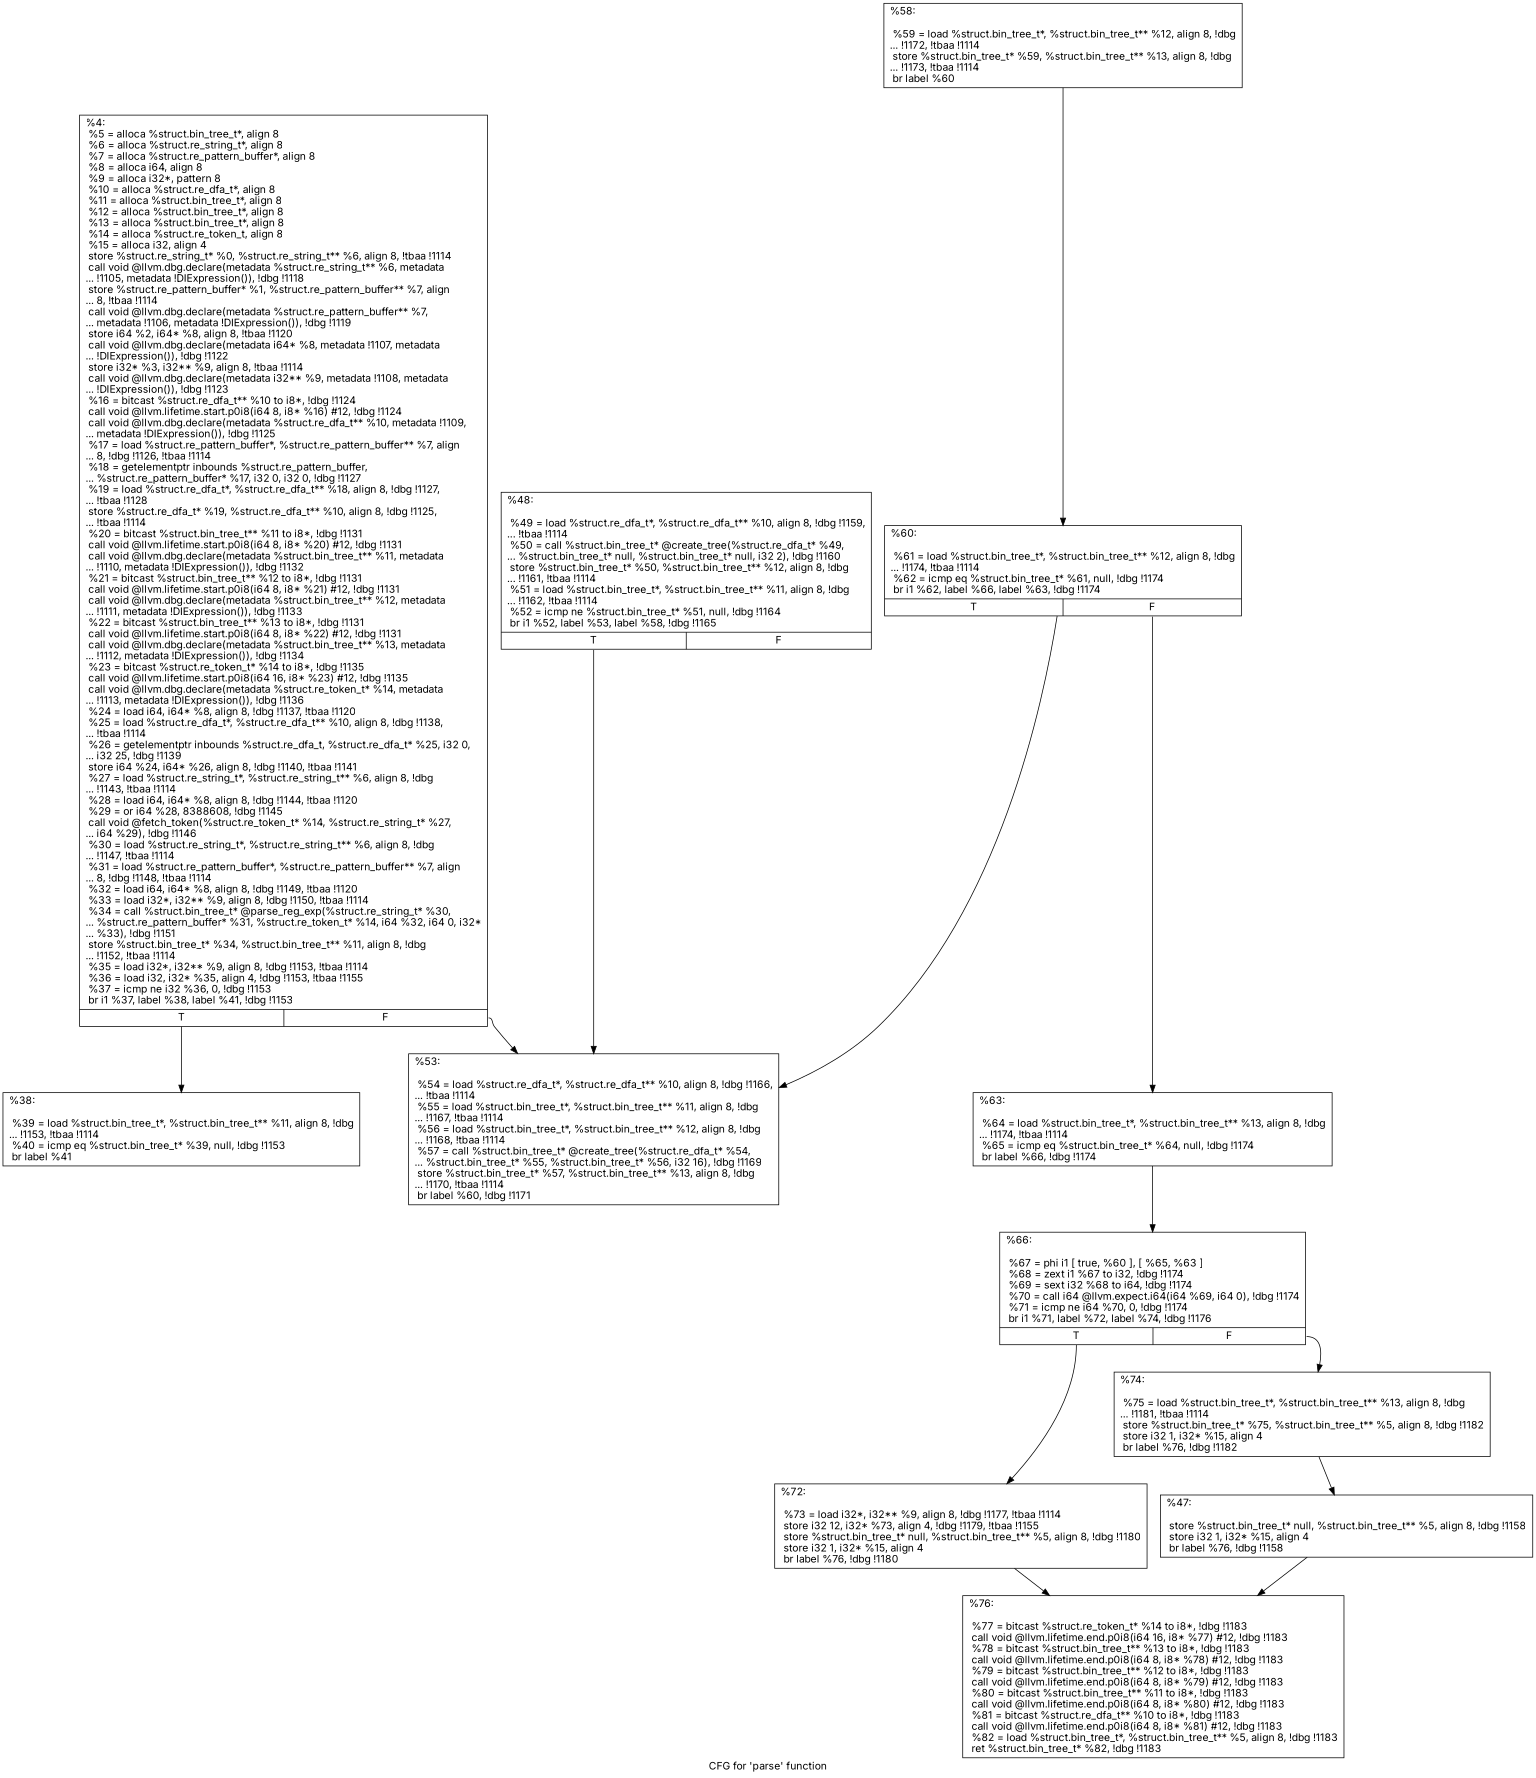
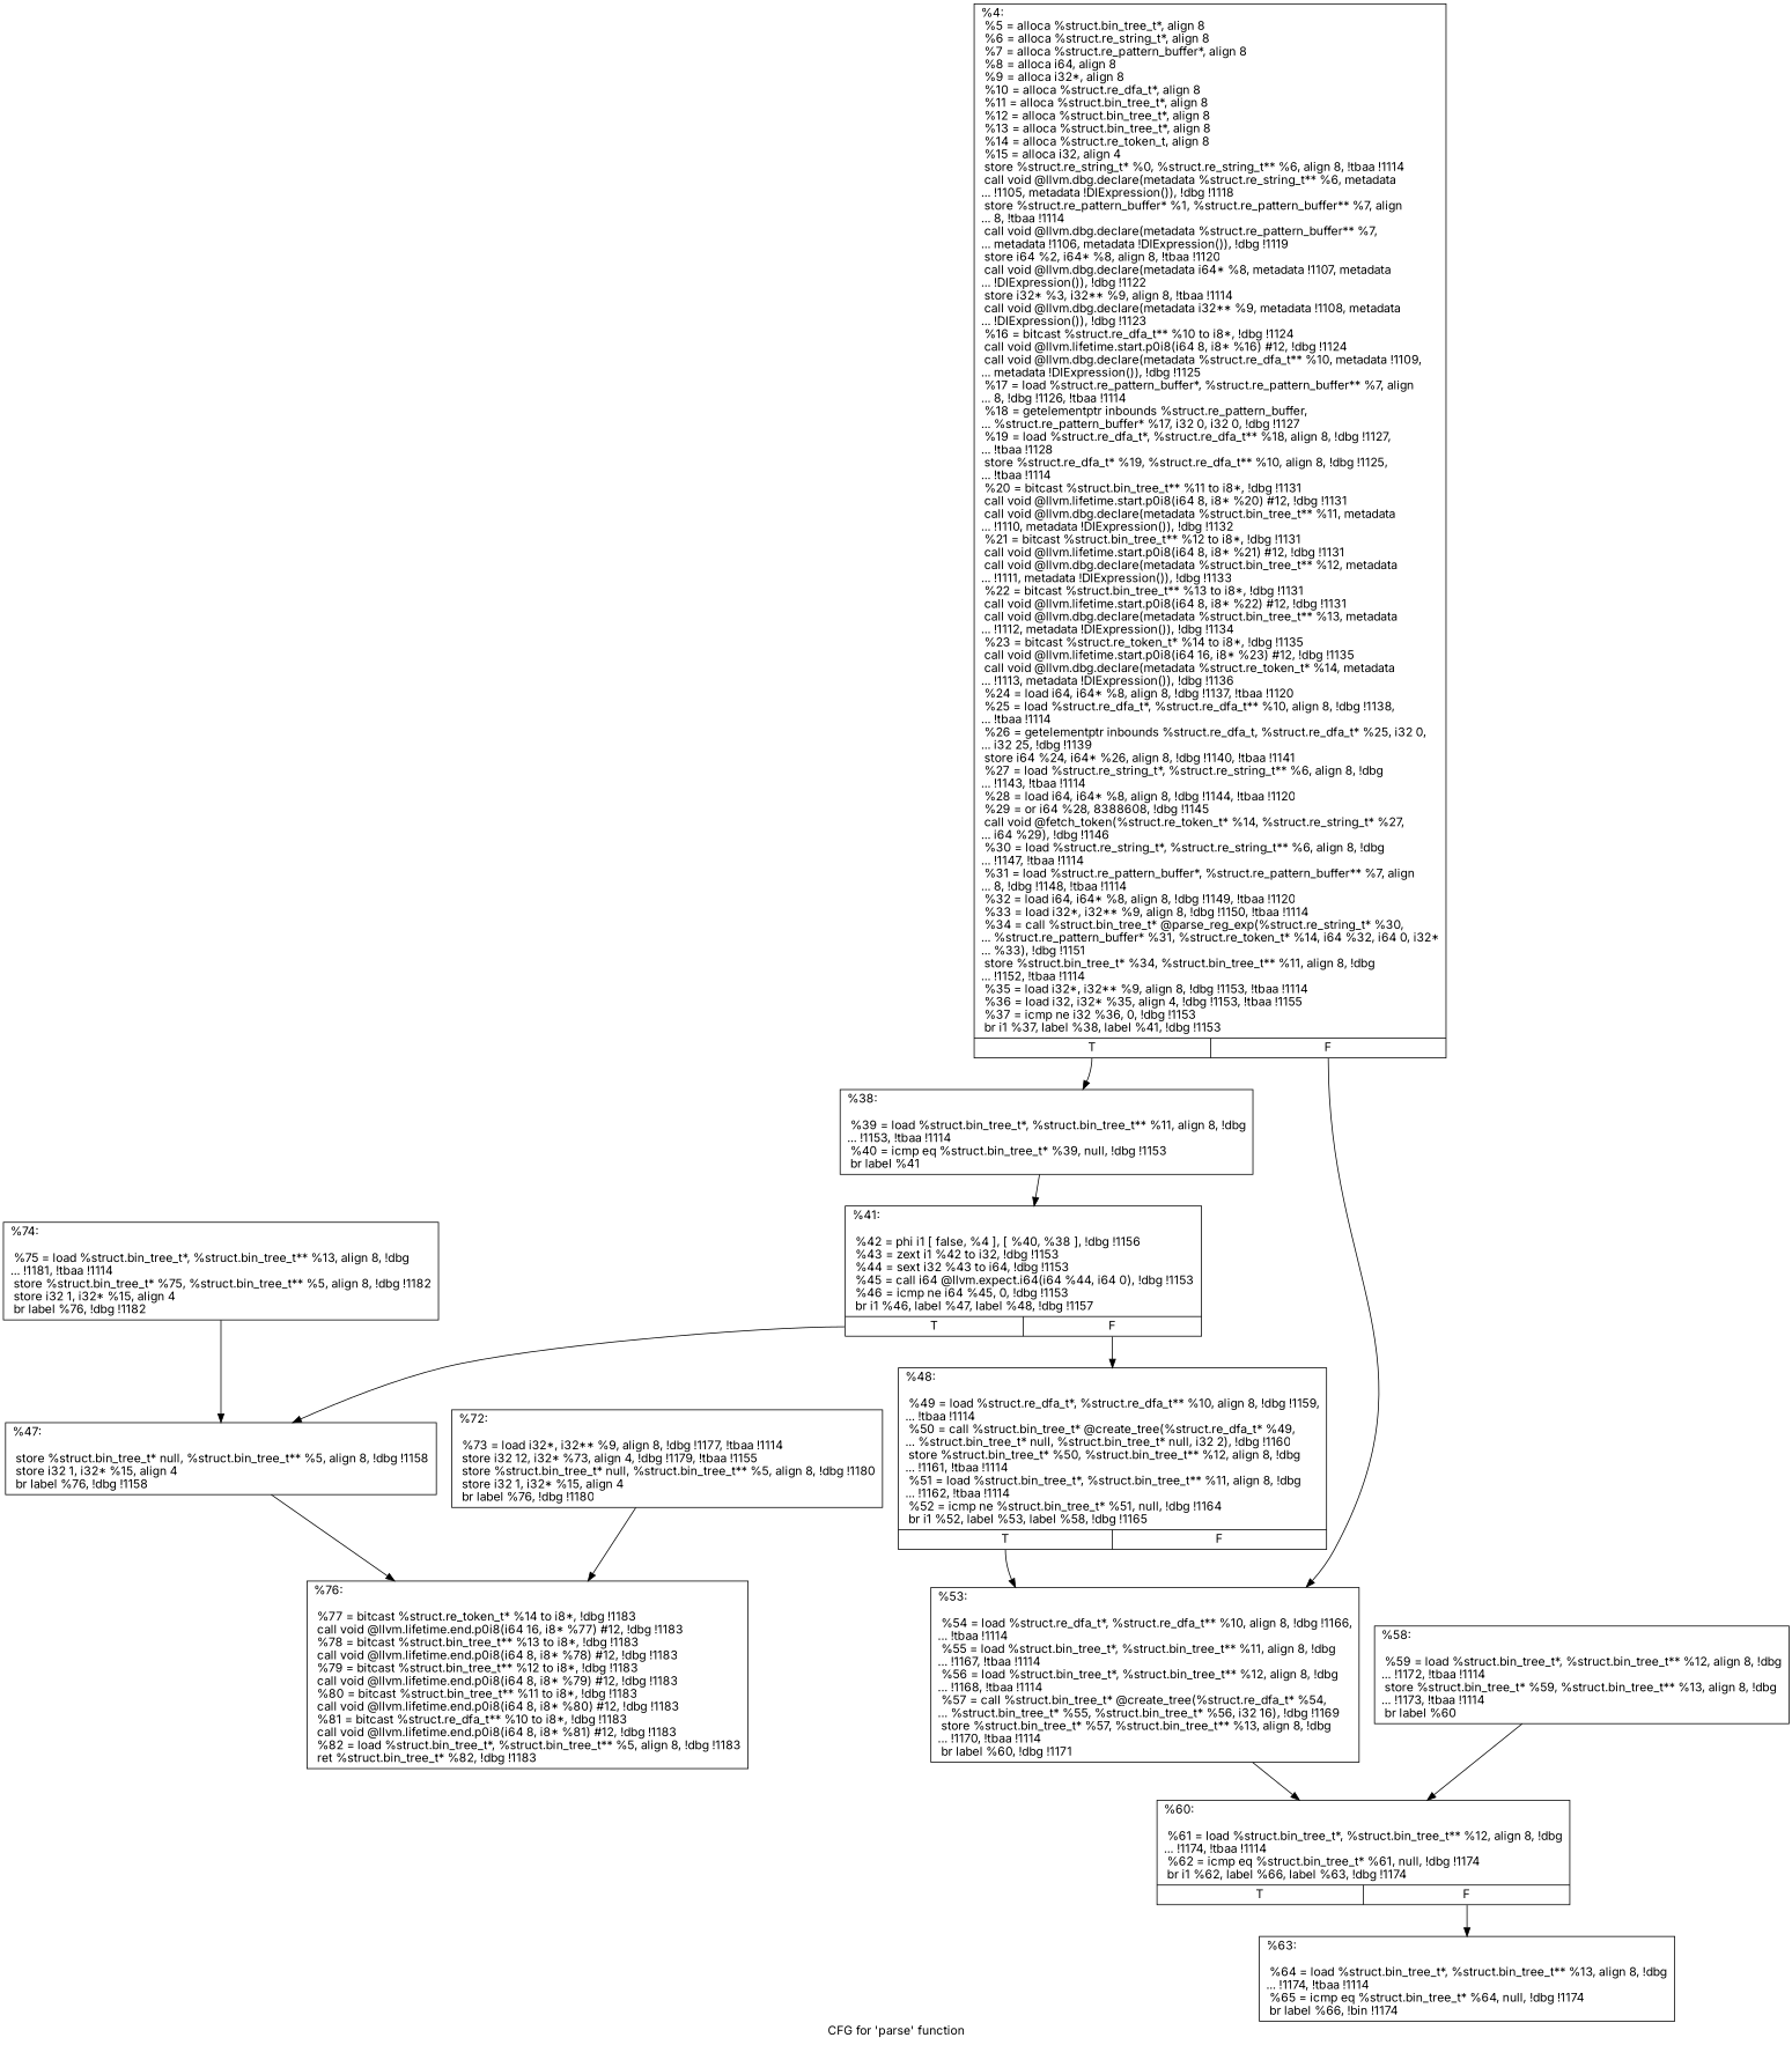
  digraph {
    fontname=Inter
    label="CFG for 'parse' function"
    node [fontname=Inter shape=record]
    edge [fontname=Inter]
-   n1 [label="{%4:\l  %5 = alloca %struct.bin_tree_t*, align 8\l  %6 = alloca %struct.re_string_t*, align 8\l  %7 = alloca %struct.re_pattern_buffer*, align 8\l  %8 = alloca i64, align 8\l  %9 = alloca i32*, pattern 8\l  %10 = alloca %struct.re_dfa_t*, align 8\l  %11 = alloca %struct.bin_tree_t*, align 8\l  %12 = alloca %struct.bin_tree_t*, align 8\l  %13 = alloca %struct.bin_tree_t*, align 8\l  %14 = alloca %struct.re_token_t, align 8\l  %15 = alloca i32, align 4\l  store %struct.re_string_t* %0, %struct.re_string_t** %6, align 8, !tbaa !1114\l  call void @llvm.dbg.declare(metadata %struct.re_string_t** %6, metadata\l... !1105, metadata !DIExpression()), !dbg !1118\l  store %struct.re_pattern_buffer* %1, %struct.re_pattern_buffer** %7, align\l... 8, !tbaa !1114\l  call void @llvm.dbg.declare(metadata %struct.re_pattern_buffer** %7,\l... metadata !1106, metadata !DIExpression()), !dbg !1119\l  store i64 %2, i64* %8, align 8, !tbaa !1120\l  call void @llvm.dbg.declare(metadata i64* %8, metadata !1107, metadata\l... !DIExpression()), !dbg !1122\l  store i32* %3, i32** %9, align 8, !tbaa !1114\l  call void @llvm.dbg.declare(metadata i32** %9, metadata !1108, metadata\l... !DIExpression()), !dbg !1123\l  %16 = bitcast %struct.re_dfa_t** %10 to i8*, !dbg !1124\l  call void @llvm.lifetime.start.p0i8(i64 8, i8* %16) #12, !dbg !1124\l  call void @llvm.dbg.declare(metadata %struct.re_dfa_t** %10, metadata !1109,\l... metadata !DIExpression()), !dbg !1125\l  %17 = load %struct.re_pattern_buffer*, %struct.re_pattern_buffer** %7, align\l... 8, !dbg !1126, !tbaa !1114\l  %18 = getelementptr inbounds %struct.re_pattern_buffer,\l... %struct.re_pattern_buffer* %17, i32 0, i32 0, !dbg !1127\l  %19 = load %struct.re_dfa_t*, %struct.re_dfa_t** %18, align 8, !dbg !1127,\l... !tbaa !1128\l  store %struct.re_dfa_t* %19, %struct.re_dfa_t** %10, align 8, !dbg !1125,\l... !tbaa !1114\l  %20 = bitcast %struct.bin_tree_t** %11 to i8*, !dbg !1131\l  call void @llvm.lifetime.start.p0i8(i64 8, i8* %20) #12, !dbg !1131\l  call void @llvm.dbg.declare(metadata %struct.bin_tree_t** %11, metadata\l... !1110, metadata !DIExpression()), !dbg !1132\l  %21 = bitcast %struct.bin_tree_t** %12 to i8*, !dbg !1131\l  call void @llvm.lifetime.start.p0i8(i64 8, i8* %21) #12, !dbg !1131\l  call void @llvm.dbg.declare(metadata %struct.bin_tree_t** %12, metadata\l... !1111, metadata !DIExpression()), !dbg !1133\l  %22 = bitcast %struct.bin_tree_t** %13 to i8*, !dbg !1131\l  call void @llvm.lifetime.start.p0i8(i64 8, i8* %22) #12, !dbg !1131\l  call void @llvm.dbg.declare(metadata %struct.bin_tree_t** %13, metadata\l... !1112, metadata !DIExpression()), !dbg !1134\l  %23 = bitcast %struct.re_token_t* %14 to i8*, !dbg !1135\l  call void @llvm.lifetime.start.p0i8(i64 16, i8* %23) #12, !dbg !1135\l  call void @llvm.dbg.declare(metadata %struct.re_token_t* %14, metadata\l... !1113, metadata !DIExpression()), !dbg !1136\l  %24 = load i64, i64* %8, align 8, !dbg !1137, !tbaa !1120\l  %25 = load %struct.re_dfa_t*, %struct.re_dfa_t** %10, align 8, !dbg !1138,\l... !tbaa !1114\l  %26 = getelementptr inbounds %struct.re_dfa_t, %struct.re_dfa_t* %25, i32 0,\l... i32 25, !dbg !1139\l  store i64 %24, i64* %26, align 8, !dbg !1140, !tbaa !1141\l  %27 = load %struct.re_string_t*, %struct.re_string_t** %6, align 8, !dbg\l... !1143, !tbaa !1114\l  %28 = load i64, i64* %8, align 8, !dbg !1144, !tbaa !1120\l  %29 = or i64 %28, 8388608, !dbg !1145\l  call void @fetch_token(%struct.re_token_t* %14, %struct.re_string_t* %27,\l... i64 %29), !dbg !1146\l  %30 = load %struct.re_string_t*, %struct.re_string_t** %6, align 8, !dbg\l... !1147, !tbaa !1114\l  %31 = load %struct.re_pattern_buffer*, %struct.re_pattern_buffer** %7, align\l... 8, !dbg !1148, !tbaa !1114\l  %32 = load i64, i64* %8, align 8, !dbg !1149, !tbaa !1120\l  %33 = load i32*, i32** %9, align 8, !dbg !1150, !tbaa !1114\l  %34 = call %struct.bin_tree_t* @parse_reg_exp(%struct.re_string_t* %30,\l... %struct.re_pattern_buffer* %31, %struct.re_token_t* %14, i64 %32, i64 0, i32*\l... %33), !dbg !1151\l  store %struct.bin_tree_t* %34, %struct.bin_tree_t** %11, align 8, !dbg\l... !1152, !tbaa !1114\l  %35 = load i32*, i32** %9, align 8, !dbg !1153, !tbaa !1114\l  %36 = load i32, i32* %35, align 4, !dbg !1153, !tbaa !1155\l  %37 = icmp ne i32 %36, 0, !dbg !1153\l  br i1 %37, label %38, label %41, !dbg !1153\l|{<s0>T|<s1>F}}"]
+   n1 [label="{%4:\l  %5 = alloca %struct.bin_tree_t*, align 8\l  %6 = alloca %struct.re_string_t*, align 8\l  %7 = alloca %struct.re_pattern_buffer*, align 8\l  %8 = alloca i64, align 8\l  %9 = alloca i32*, align 8\l  %10 = alloca %struct.re_dfa_t*, align 8\l  %11 = alloca %struct.bin_tree_t*, align 8\l  %12 = alloca %struct.bin_tree_t*, align 8\l  %13 = alloca %struct.bin_tree_t*, align 8\l  %14 = alloca %struct.re_token_t, align 8\l  %15 = alloca i32, align 4\l  store %struct.re_string_t* %0, %struct.re_string_t** %6, align 8, !tbaa !1114\l  call void @llvm.dbg.declare(metadata %struct.re_string_t** %6, metadata\l... !1105, metadata !DIExpression()), !dbg !1118\l  store %struct.re_pattern_buffer* %1, %struct.re_pattern_buffer** %7, align\l... 8, !tbaa !1114\l  call void @llvm.dbg.declare(metadata %struct.re_pattern_buffer** %7,\l... metadata !1106, metadata !DIExpression()), !dbg !1119\l  store i64 %2, i64* %8, align 8, !tbaa !1120\l  call void @llvm.dbg.declare(metadata i64* %8, metadata !1107, metadata\l... !DIExpression()), !dbg !1122\l  store i32* %3, i32** %9, align 8, !tbaa !1114\l  call void @llvm.dbg.declare(metadata i32** %9, metadata !1108, metadata\l... !DIExpression()), !dbg !1123\l  %16 = bitcast %struct.re_dfa_t** %10 to i8*, !dbg !1124\l  call void @llvm.lifetime.start.p0i8(i64 8, i8* %16) #12, !dbg !1124\l  call void @llvm.dbg.declare(metadata %struct.re_dfa_t** %10, metadata !1109,\l... metadata !DIExpression()), !dbg !1125\l  %17 = load %struct.re_pattern_buffer*, %struct.re_pattern_buffer** %7, align\l... 8, !dbg !1126, !tbaa !1114\l  %18 = getelementptr inbounds %struct.re_pattern_buffer,\l... %struct.re_pattern_buffer* %17, i32 0, i32 0, !dbg !1127\l  %19 = load %struct.re_dfa_t*, %struct.re_dfa_t** %18, align 8, !dbg !1127,\l... !tbaa !1128\l  store %struct.re_dfa_t* %19, %struct.re_dfa_t** %10, align 8, !dbg !1125,\l... !tbaa !1114\l  %20 = bitcast %struct.bin_tree_t** %11 to i8*, !dbg !1131\l  call void @llvm.lifetime.start.p0i8(i64 8, i8* %20) #12, !dbg !1131\l  call void @llvm.dbg.declare(metadata %struct.bin_tree_t** %11, metadata\l... !1110, metadata !DIExpression()), !dbg !1132\l  %21 = bitcast %struct.bin_tree_t** %12 to i8*, !dbg !1131\l  call void @llvm.lifetime.start.p0i8(i64 8, i8* %21) #12, !dbg !1131\l  call void @llvm.dbg.declare(metadata %struct.bin_tree_t** %12, metadata\l... !1111, metadata !DIExpression()), !dbg !1133\l  %22 = bitcast %struct.bin_tree_t** %13 to i8*, !dbg !1131\l  call void @llvm.lifetime.start.p0i8(i64 8, i8* %22) #12, !dbg !1131\l  call void @llvm.dbg.declare(metadata %struct.bin_tree_t** %13, metadata\l... !1112, metadata !DIExpression()), !dbg !1134\l  %23 = bitcast %struct.re_token_t* %14 to i8*, !dbg !1135\l  call void @llvm.lifetime.start.p0i8(i64 16, i8* %23) #12, !dbg !1135\l  call void @llvm.dbg.declare(metadata %struct.re_token_t* %14, metadata\l... !1113, metadata !DIExpression()), !dbg !1136\l  %24 = load i64, i64* %8, align 8, !dbg !1137, !tbaa !1120\l  %25 = load %struct.re_dfa_t*, %struct.re_dfa_t** %10, align 8, !dbg !1138,\l... !tbaa !1114\l  %26 = getelementptr inbounds %struct.re_dfa_t, %struct.re_dfa_t* %25, i32 0,\l... i32 25, !dbg !1139\l  store i64 %24, i64* %26, align 8, !dbg !1140, !tbaa !1141\l  %27 = load %struct.re_string_t*, %struct.re_string_t** %6, align 8, !dbg\l... !1143, !tbaa !1114\l  %28 = load i64, i64* %8, align 8, !dbg !1144, !tbaa !1120\l  %29 = or i64 %28, 8388608, !dbg !1145\l  call void @fetch_token(%struct.re_token_t* %14, %struct.re_string_t* %27,\l... i64 %29), !dbg !1146\l  %30 = load %struct.re_string_t*, %struct.re_string_t** %6, align 8, !dbg\l... !1147, !tbaa !1114\l  %31 = load %struct.re_pattern_buffer*, %struct.re_pattern_buffer** %7, align\l... 8, !dbg !1148, !tbaa !1114\l  %32 = load i64, i64* %8, align 8, !dbg !1149, !tbaa !1120\l  %33 = load i32*, i32** %9, align 8, !dbg !1150, !tbaa !1114\l  %34 = call %struct.bin_tree_t* @parse_reg_exp(%struct.re_string_t* %30,\l... %struct.re_pattern_buffer* %31, %struct.re_token_t* %14, i64 %32, i64 0, i32*\l... %33), !dbg !1151\l  store %struct.bin_tree_t* %34, %struct.bin_tree_t** %11, align 8, !dbg\l... !1152, !tbaa !1114\l  %35 = load i32*, i32** %9, align 8, !dbg !1153, !tbaa !1114\l  %36 = load i32, i32* %35, align 4, !dbg !1153, !tbaa !1155\l  %37 = icmp ne i32 %36, 0, !dbg !1153\l  br i1 %37, label %38, label %41, !dbg !1153\l|{<s0>T|<s1>F}}"]
    n2 [label="{%38:\l\l  %39 = load %struct.bin_tree_t*, %struct.bin_tree_t** %11, align 8, !dbg\l... !1153, !tbaa !1114\l  %40 = icmp eq %struct.bin_tree_t* %39, null, !dbg !1153\l  br label %41\l}"]
    n3 [label="{%53:\l\l  %54 = load %struct.re_dfa_t*, %struct.re_dfa_t** %10, align 8, !dbg !1166,\l... !tbaa !1114\l  %55 = load %struct.bin_tree_t*, %struct.bin_tree_t** %11, align 8, !dbg\l... !1167, !tbaa !1114\l  %56 = load %struct.bin_tree_t*, %struct.bin_tree_t** %12, align 8, !dbg\l... !1168, !tbaa !1114\l  %57 = call %struct.bin_tree_t* @create_tree(%struct.re_dfa_t* %54,\l... %struct.bin_tree_t* %55, %struct.bin_tree_t* %56, i32 16), !dbg !1169\l  store %struct.bin_tree_t* %57, %struct.bin_tree_t** %13, align 8, !dbg\l... !1170, !tbaa !1114\l  br label %60, !dbg !1171\l}"]
+   n4 [label="{%41:\l\l  %42 = phi i1 [ false, %4 ], [ %40, %38 ], !dbg !1156\l  %43 = zext i1 %42 to i32, !dbg !1153\l  %44 = sext i32 %43 to i64, !dbg !1153\l  %45 = call i64 @llvm.expect.i64(i64 %44, i64 0), !dbg !1153\l  %46 = icmp ne i64 %45, 0, !dbg !1153\l  br i1 %46, label %47, label %48, !dbg !1157\l|{<s0>T|<s1>F}}"]
    n5 [label="{%47:\l\l  store %struct.bin_tree_t* null, %struct.bin_tree_t** %5, align 8, !dbg !1158\l  store i32 1, i32* %15, align 4\l  br label %76, !dbg !1158\l}"]
    n6 [label="{%48:\l\l  %49 = load %struct.re_dfa_t*, %struct.re_dfa_t** %10, align 8, !dbg !1159,\l... !tbaa !1114\l  %50 = call %struct.bin_tree_t* @create_tree(%struct.re_dfa_t* %49,\l... %struct.bin_tree_t* null, %struct.bin_tree_t* null, i32 2), !dbg !1160\l  store %struct.bin_tree_t* %50, %struct.bin_tree_t** %12, align 8, !dbg\l... !1161, !tbaa !1114\l  %51 = load %struct.bin_tree_t*, %struct.bin_tree_t** %11, align 8, !dbg\l... !1162, !tbaa !1114\l  %52 = icmp ne %struct.bin_tree_t* %51, null, !dbg !1164\l  br i1 %52, label %53, label %58, !dbg !1165\l|{<s0>T|<s1>F}}"]
    n7 [label="{%76:\l\l  %77 = bitcast %struct.re_token_t* %14 to i8*, !dbg !1183\l  call void @llvm.lifetime.end.p0i8(i64 16, i8* %77) #12, !dbg !1183\l  %78 = bitcast %struct.bin_tree_t** %13 to i8*, !dbg !1183\l  call void @llvm.lifetime.end.p0i8(i64 8, i8* %78) #12, !dbg !1183\l  %79 = bitcast %struct.bin_tree_t** %12 to i8*, !dbg !1183\l  call void @llvm.lifetime.end.p0i8(i64 8, i8* %79) #12, !dbg !1183\l  %80 = bitcast %struct.bin_tree_t** %11 to i8*, !dbg !1183\l  call void @llvm.lifetime.end.p0i8(i64 8, i8* %80) #12, !dbg !1183\l  %81 = bitcast %struct.re_dfa_t** %10 to i8*, !dbg !1183\l  call void @llvm.lifetime.end.p0i8(i64 8, i8* %81) #12, !dbg !1183\l  %82 = load %struct.bin_tree_t*, %struct.bin_tree_t** %5, align 8, !dbg !1183\l  ret %struct.bin_tree_t* %82, !dbg !1183\l}"]
    n8 [label="{%60:\l\l  %61 = load %struct.bin_tree_t*, %struct.bin_tree_t** %12, align 8, !dbg\l... !1174, !tbaa !1114\l  %62 = icmp eq %struct.bin_tree_t* %61, null, !dbg !1174\l  br i1 %62, label %66, label %63, !dbg !1174\l|{<s0>T|<s1>F}}"]
    n9 [label="{%58:\l\l  %59 = load %struct.bin_tree_t*, %struct.bin_tree_t** %12, align 8, !dbg\l... !1172, !tbaa !1114\l  store %struct.bin_tree_t* %59, %struct.bin_tree_t** %13, align 8, !dbg\l... !1173, !tbaa !1114\l  br label %60\l}"]
-   n10 [label="{%63:\l\l  %64 = load %struct.bin_tree_t*, %struct.bin_tree_t** %13, align 8, !dbg\l... !1174, !tbaa !1114\l  %65 = icmp eq %struct.bin_tree_t* %64, null, !dbg !1174\l  br label %66, !dbg !1174\l}"]
-   n11 [label="{%66:\l\l  %67 = phi i1 [ true, %60 ], [ %65, %63 ]\l  %68 = zext i1 %67 to i32, !dbg !1174\l  %69 = sext i32 %68 to i64, !dbg !1174\l  %70 = call i64 @llvm.expect.i64(i64 %69, i64 0), !dbg !1174\l  %71 = icmp ne i64 %70, 0, !dbg !1174\l  br i1 %71, label %72, label %74, !dbg !1176\l|{<s0>T|<s1>F}}"]
+   n10 [label="{%63:\l\l  %64 = load %struct.bin_tree_t*, %struct.bin_tree_t** %13, align 8, !dbg\l... !1174, !tbaa !1114\l  %65 = icmp eq %struct.bin_tree_t* %64, null, !dbg !1174\l  br label %66, !bin !1174\l}"]
    n12 [label="{%72:\l\l  %73 = load i32*, i32** %9, align 8, !dbg !1177, !tbaa !1114\l  store i32 12, i32* %73, align 4, !dbg !1179, !tbaa !1155\l  store %struct.bin_tree_t* null, %struct.bin_tree_t** %5, align 8, !dbg !1180\l  store i32 1, i32* %15, align 4\l  br label %76, !dbg !1180\l}"]
    n13 [label="{%74:\l\l  %75 = load %struct.bin_tree_t*, %struct.bin_tree_t** %13, align 8, !dbg\l... !1181, !tbaa !1114\l  store %struct.bin_tree_t* %75, %struct.bin_tree_t** %5, align 8, !dbg !1182\l  store i32 1, i32* %15, align 4\l  br label %76, !dbg !1182\l}"]
    n1 -> n2 [tailport=s0]
    n1 -> n3 [tailport=s1]
-   n8 -> n3
+   n2 -> n4
+   n3 -> n8
+   n4 -> n5 [tailport=s0]
+   n4 -> n6 [tailport=s1]
    n5 -> n7
    n6 -> n3 [tailport=s0]
    n8 -> n10 [tailport=s1]
    n9 -> n8
-   n10 -> n11
-   n11 -> n12 [tailport=s0]
-   n11 -> n13 [tailport=s1]
    n12 -> n7
    n13 -> n5
  }
